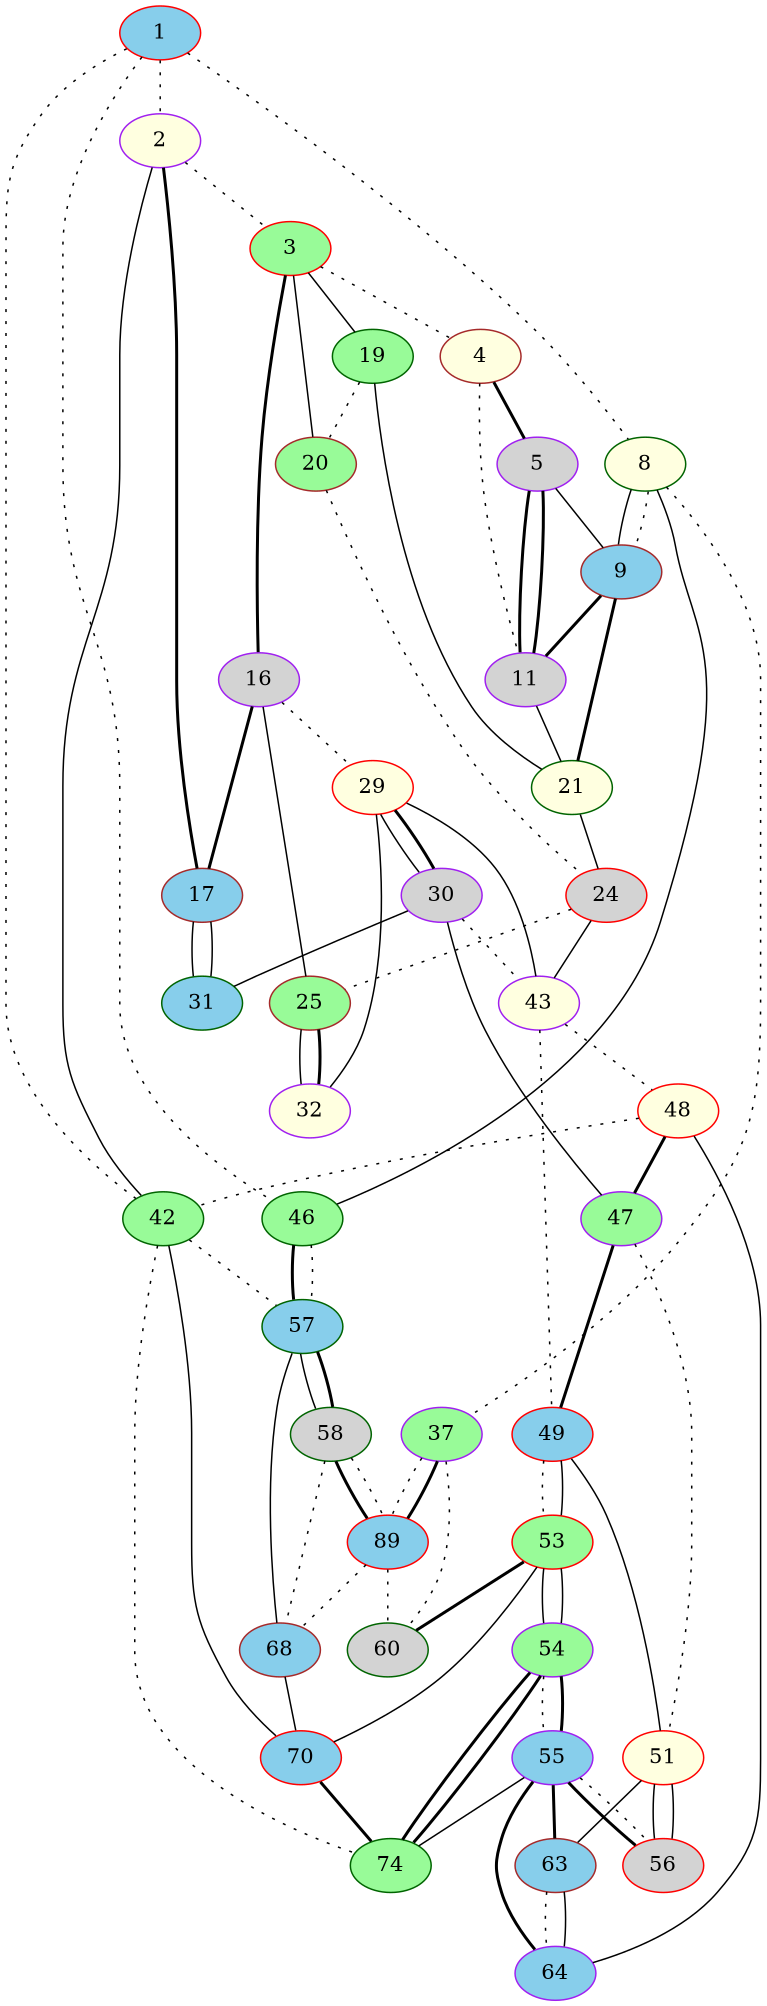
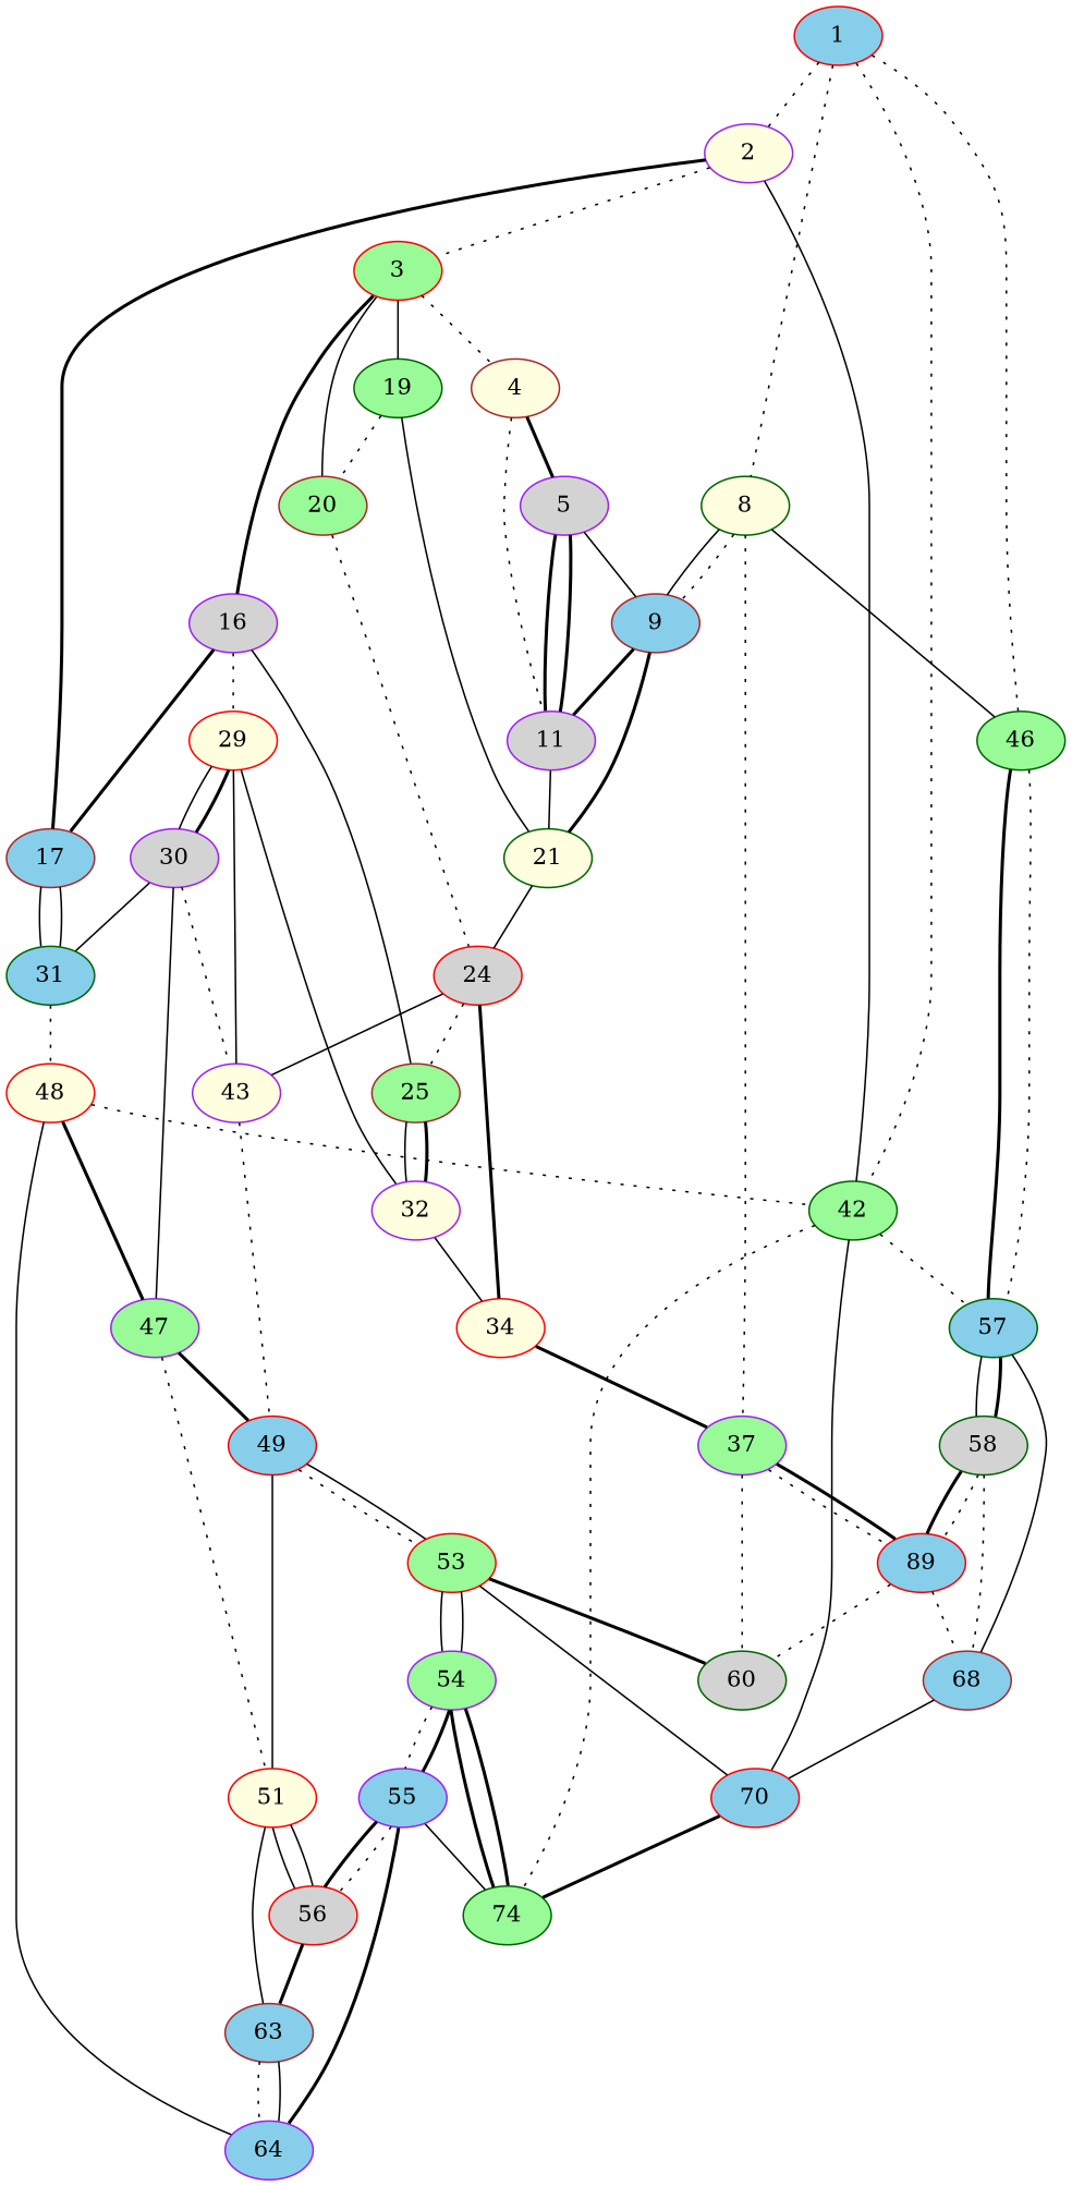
  graph {
    node [color=red fillcolor=skyblue style=filled]
    edge [style=solid]
    1 [super="+7"]
    2 [color=purple fillcolor=lightyellow super="+10"]
    8 [color=darkgreen fillcolor=lightyellow super="+36"]
    42 [color=darkgreen fillcolor=palegreen super="+72"]
    46 [color=darkgreen fillcolor=palegreen]
    3 [fillcolor=palegreen super="+15"]
    17 [color=brown super="+18"]
    9 [color=brown super="+14"]
    37 [color=purple fillcolor=palegreen super="+38"]
    57 [color=darkgreen super="+71"]
    70 [super="+73"]
    74 [color=darkgreen fillcolor=palegreen super="+75"]
    4 [color=brown fillcolor=lightyellow super="+13"]
    16 [color=purple fillcolor=lightgrey super="+26"]
    20 [color=brown fillcolor=palegreen super="+23"]
    19 [color=darkgreen fillcolor=palegreen super="+22"]
    31 [color=darkgreen super="+39"]
    5 [color=purple fillcolor=lightgrey super="+6"]
    11 [color=purple fillcolor=lightgrey super="+12"]
    25 [color=brown fillcolor=palegreen]
    29 [fillcolor=lightyellow super="+33"]
    24 [fillcolor=lightgrey super="+28"]
    21 [color=darkgreen fillcolor=lightyellow super="+27"]
    n24 [label=89 super="+62"]
    60 [color=darkgreen fillcolor=lightgrey]
    32 [color=purple fillcolor=lightyellow super="+35"]
    30 [color=purple fillcolor=lightgrey super="+44"]
    43 [color=purple fillcolor=lightyellow super="+45"]
    n29 [fillcolor=lightyellow label=48 super="+41"]
+   34 [fillcolor=lightyellow]
    47 [color=purple fillcolor=palegreen super="+48"]
    49 [super="+50"]
    51 [fillcolor=lightyellow super="+52"]
    64 [color=purple super="+67"]
    68 [color=brown super="+69"]
    58 [color=darkgreen fillcolor=lightgrey]
    53 [fillcolor=palegreen super="+61"]
    56 [fillcolor=lightgrey]
    63 [color=brown super="+65"]
    54 [color=purple fillcolor=palegreen]
    55 [color=purple super="+66"]
    1 -- 2 [style=dotted weight=2]
    1 -- 8 [style=dotted]
    1 -- 42 [style=dotted]
    1 -- 46 [style=dotted]
    2 -- 42
    2 -- 3 [style=dotted]
    2 -- 17 [style=bold]
    8 -- 46
    8 -- 9
    8 -- 9 [style=dotted]
    8 -- 37 [style=dotted]
    42 -- 57 [style=dotted]
    42 -- 70
    42 -- 74 [style=dotted]
    46 -- 57 [style=bold]
    46 -- 57 [style=dotted]
    3 -- 4 [style=dotted]
    3 -- 16 [style=bold]
    3 -- 20
    3 -- 19
    17 -- 31 [weight=2]
    17 -- 31
    9 -- 11 [style=bold]
    9 -- 21 [style=bold]
    37 -- n24 [style=dotted]
    37 -- n24 [style=bold]
    37 -- 60 [style=dotted]
    57 -- 68
    57 -- 58
    57 -- 58 [style=bold]
    70 -- 74 [style=bold]
    4 -- 5 [style=bold]
    4 -- 11 [style=dotted]
    16 -- 17 [style=bold]
    16 -- 25
    16 -- 29 [style=dotted]
    20 -- 24 [style=dotted]
    19 -- 20 [style=dotted weight=2]
    19 -- 21
-   43 -- n29 [style=dotted]
+   31 -- n29 [style=dotted]
    5 -- 9
    5 -- 11 [style=bold]
    5 -- 11 [style=bold]
    11 -- 21
    25 -- 32
    25 -- 32 [style=bold]
    29 -- 32
    29 -- 30
    29 -- 30 [style=bold]
    29 -- 43
    24 -- 25 [style=dotted]
    24 -- 43
+   24 -- 34 [style=bold]
    21 -- 24
    n24 -- 60 [style=dotted]
    n24 -- 68 [style=dotted]
+   32 -- 34
    30 -- 31
    30 -- 43 [style=dotted]
    30 -- 47
    43 -- 49 [style=dotted]
    n29 -- 42 [style=dotted]
    n29 -- 47 [style=bold]
    n29 -- 64
+   34 -- 37 [style=bold]
    47 -- 49 [style=bold]
    47 -- 51 [style=dotted]
    49 -- 51
    49 -- 53 [style=dotted]
    49 -- 53
    51 -- 56
    51 -- 56
    51 -- 63
    68 -- 70
    58 -- n24 [style=bold]
    58 -- n24 [style=dotted]
    58 -- 68 [style=dotted]
    53 -- 70
    53 -- 60 [style=bold]
    53 -- 54
    53 -- 54
-   55 -- 63 [style=bold]
+   56 -- 63 [style=bold]
    63 -- 64 [style=dotted weight=2]
    63 -- 64
    54 -- 74 [style=bold]
    54 -- 74 [style=bold]
    54 -- 55 [style=dotted]
    54 -- 55 [style=bold]
    55 -- 74
    55 -- 64 [style=bold]
    55 -- 56 [style=bold]
    55 -- 56 [style=dotted]
  }
